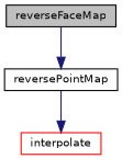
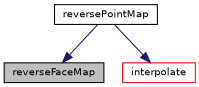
  digraph {
    rankdir=TB
    node [color=black fontname=Helvetica fontsize=10 shape=record]
    edge [color=midnightblue fontname=Helvetica fontsize=10 labelfontname=Helvetica labelfontsize=10 style=solid]
    n1 [fillcolor=grey75 fontcolor=black height=0.2 label=reverseFaceMap style=filled width=0.4]
    n2 [height=0.2 label=reversePointMap width=0.4]
    n3 [color=red height=0.2 label=interpolate width=0.4]
-   n1 -> n2
+   n2 -> n1
    n2 -> n3
  }
